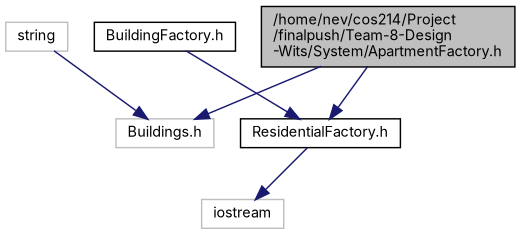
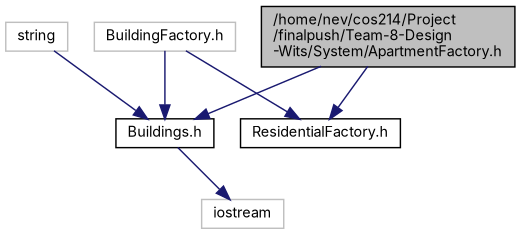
  digraph {
    fontname=Inter
    node [color=black fillcolor=white fontname=Inter fontsize=10 shape=record style=filled]
    edge [color=midnightblue fontname=Inter fontsize=10 labelfontname=Helvetica labelfontsize=10 style=solid]
    n1 [fillcolor=grey75 fontcolor=black height=0.2 label="/home/nev/cos214/Project\l/finalpush/Team-8-Design\l-Wits/System/ApartmentFactory.h" width=0.4]
-   n2 [color=grey75 height=0.2 label="Buildings.h" width=0.4]
+   n2 [height=0.2 label="Buildings.h" width=0.4]
    n3 [height=0.2 label="ResidentialFactory.h" width=0.4]
    n4 [color=grey75 height=0.2 label=iostream width=0.4]
    n5 [color=grey75 height=0.2 label=string width=0.4]
-   n6 [height=0.2 label="BuildingFactory.h" width=0.4]
+   n6 [color=grey75 height=0.2 label="BuildingFactory.h" width=0.4]
    n1 -> n2
    n1 -> n3
-   n3 -> n4
+   n2 -> n4
    n5 -> n2
+   n6 -> n2
    n6 -> n3
  }
